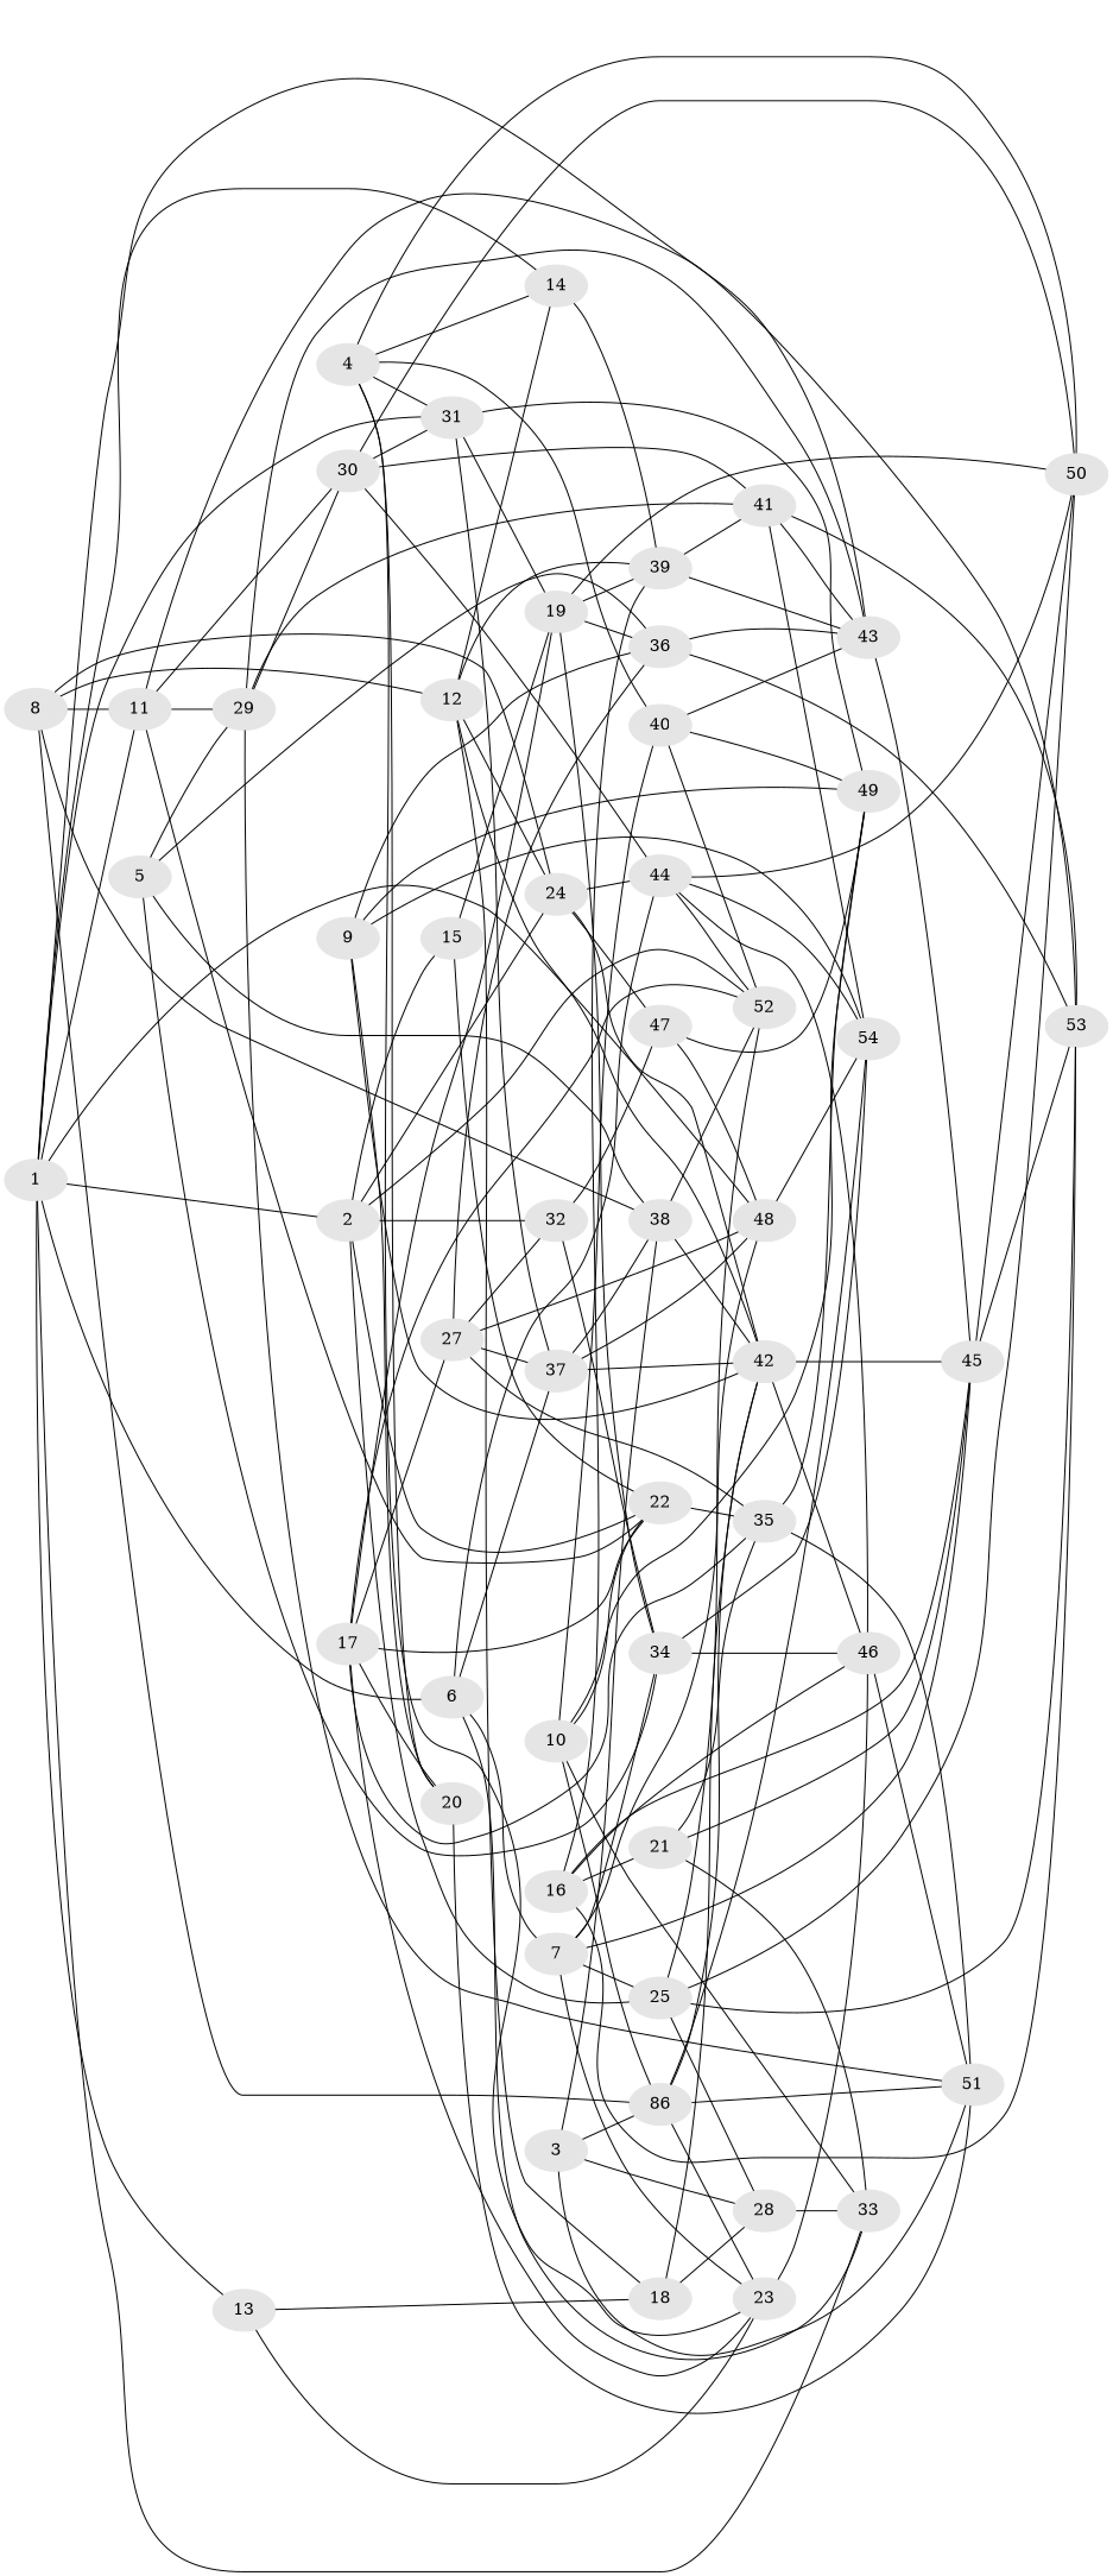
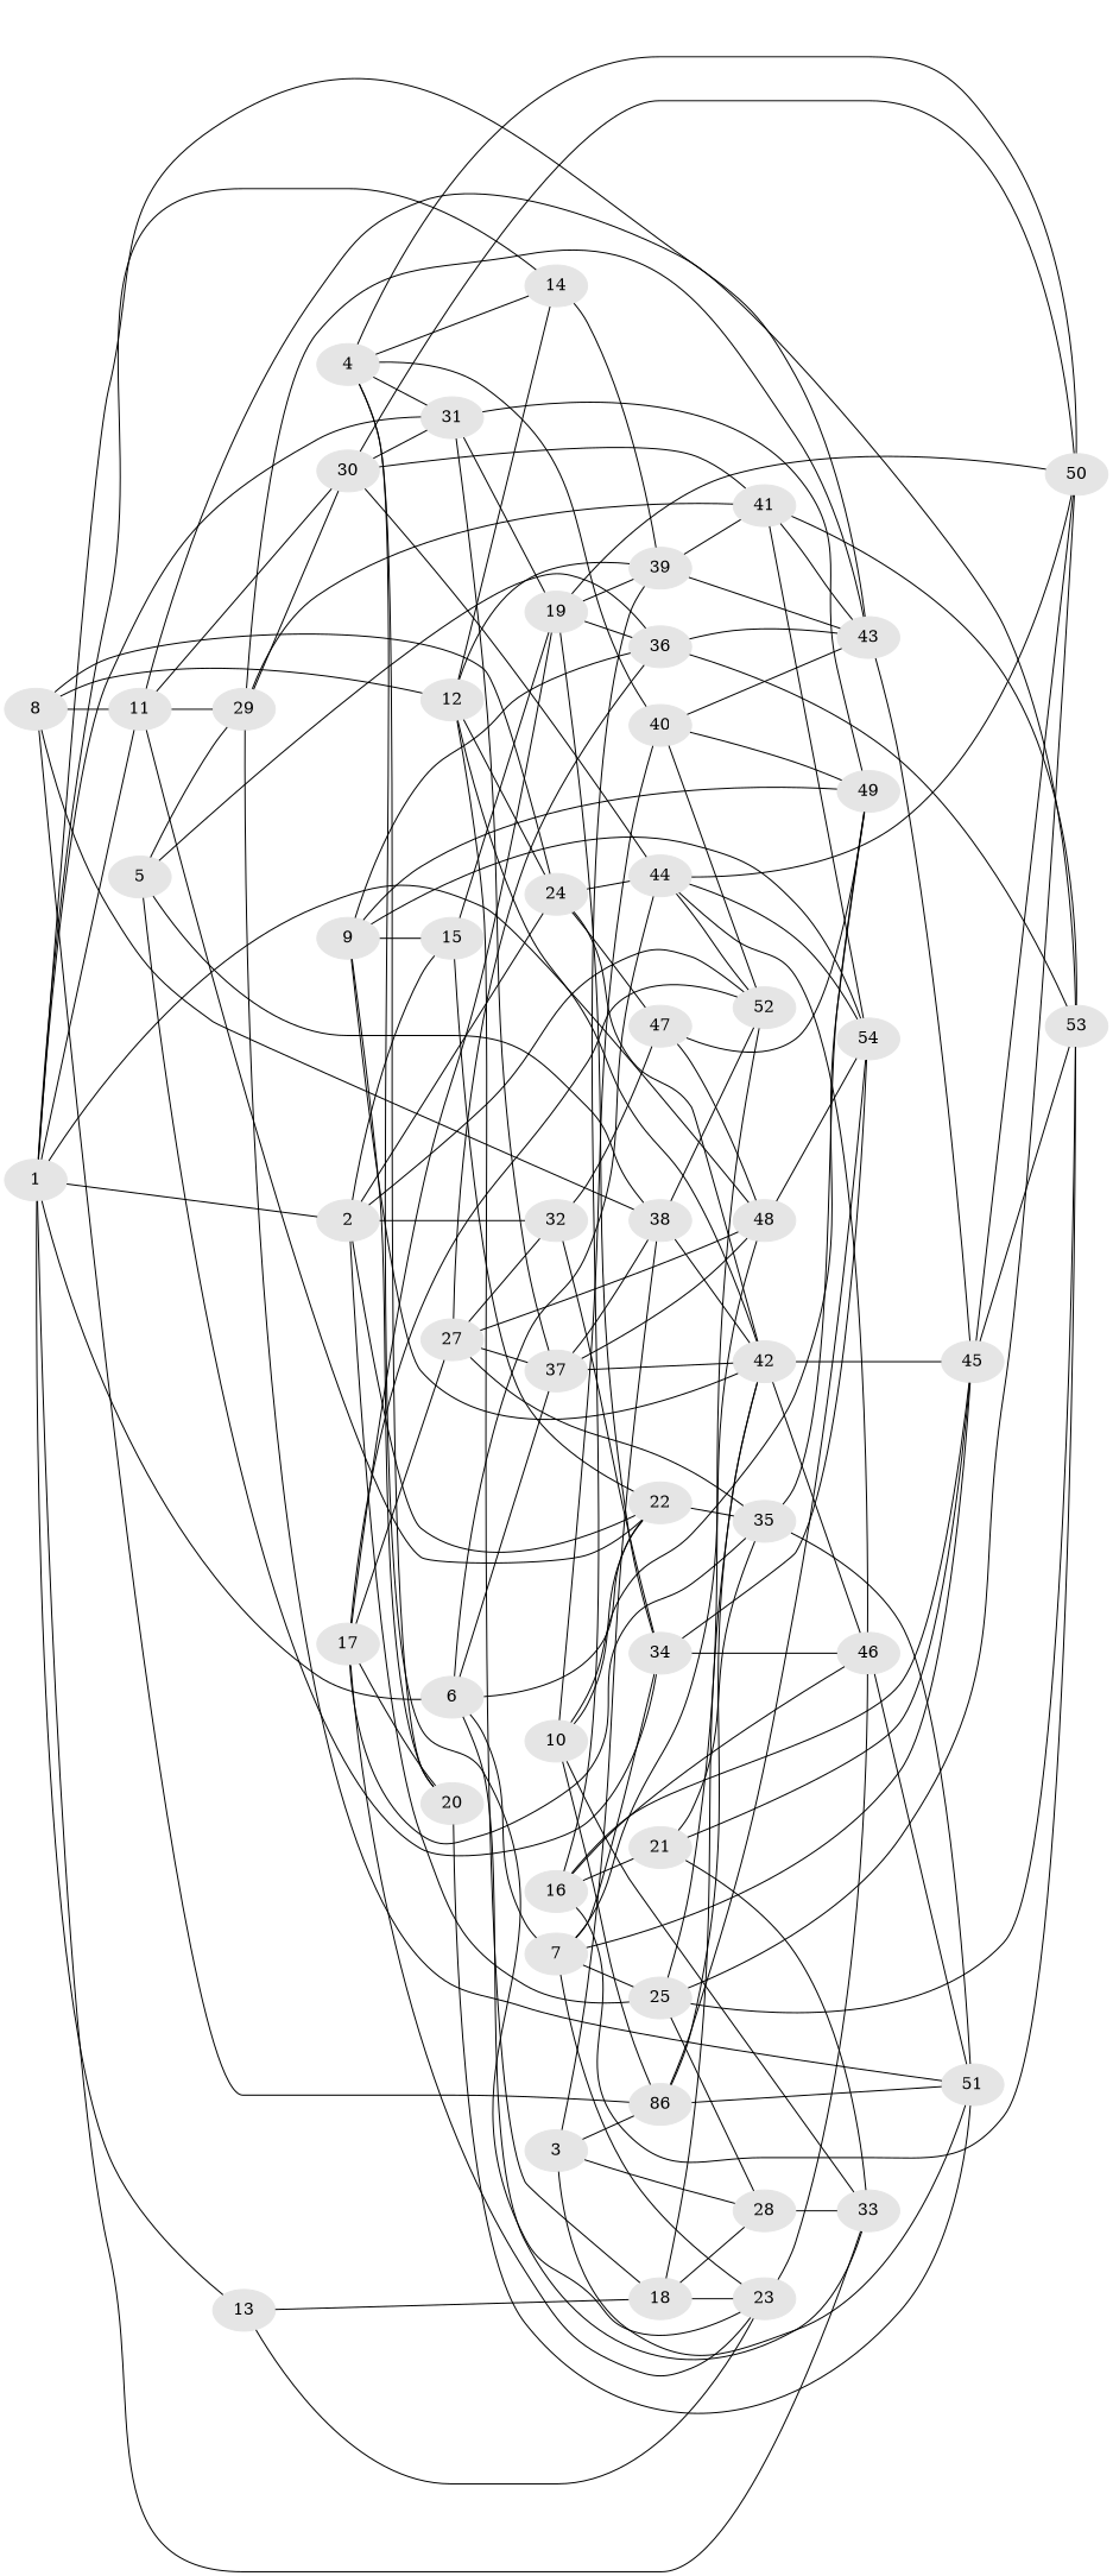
  graph {
    rankdir=LR
    node [color=gray90 style=filled]
    edge [weight=1.0]
    1
    2
    6
    11
    13
    14
    31
    33
    43
    48
    15
    22
    24
    25
    32
    52
    7
    37
    44
    29
    30
    53
    23
    18
    39
    49
    19
    45
    54
    35
    42
    47
    28
    50
    34
    n36 [label=86]
    3
    38
    51
    4
    20
    40
    46
    5
    36
    41
    8
    12
    9
    10
    16
    21
    17
    27
    1 -- 2
    1 -- 6
    1 -- 11
    1 -- 13 [weight=2.0]
    1 -- 14
    1 -- 31
    1 -- 33
    1 -- 43
    1 -- 48
    2 -- 15
    2 -- 22
    2 -- 24
    2 -- 25
    2 -- 32
    2 -- 52
    6 -- 33
-   17 -- 22
+   6 -- 22
    6 -- 7
    6 -- 37
    6 -- 44
    11 -- 22
    11 -- 29
    11 -- 30
    11 -- 53
    13 -- 23
    13 -- 18
    14 -- 39
    31 -- 37
    31 -- 49
    31 -- 19
    43 -- 45 [weight=2.0]
    48 -- 54
    15 -- 22
    15 -- 19
    22 -- 35
    24 -- 44
    24 -- 42
    24 -- 47
    25 -- 52
    25 -- 53
    25 -- 28
    25 -- 50
    32 -- 47
    32 -- 34
    7 -- 48
    7 -- 25
    7 -- 23
    7 -- 45
    7 -- 34
    37 -- 48
    37 -- 42
    37 -- 38
    44 -- 52
    44 -- 54
    44 -- 50
    44 -- 46
    29 -- 43
    29 -- 30
    29 -- 51
    29 -- 41
    30 -- 31
    30 -- 44
    30 -- 50
    30 -- 41
    23 -- 46
-   n36 -- 23
+   18 -- 23
    18 -- 42
    18 -- 28
    39 -- 43
    39 -- 41
    19 -- 39
    19 -- 50
    19 -- 34
    19 -- 36
    45 -- 53
    45 -- 50
    35 -- 49
    35 -- 51
    42 -- 45 [weight=2.0]
    42 -- 46
    47 -- 48
    47 -- 49
    28 -- 33 [weight=2.0]
    34 -- 54
    34 -- 46
    n36 -- 54
    n36 -- 42
    n36 -- 51
    3 -- 28
    3 -- n36
    3 -- 38
    3 -- 51
    38 -- 52
    38 -- 42
    4 -- 14
    4 -- 31
    4 -- 23
    4 -- 50
    4 -- 20
    4 -- 40
    20 -- 51
    40 -- 43
    40 -- 52
    40 -- 49
    46 -- 51
    5 -- 29
    5 -- 34
    5 -- 38
    5 -- 36
    36 -- 43
    36 -- 53
    41 -- 43
    41 -- 53
    41 -- 54
    8 -- 11
    8 -- 24
    8 -- n36
    8 -- 38
    8 -- 12
    12 -- 14
    12 -- 24
    12 -- 18
    12 -- 39
    12 -- 42
+   9 -- 15
    9 -- 49
    9 -- 54
    9 -- 42
    9 -- 20
    9 -- 36
    10 -- 33
    10 -- 22
    10 -- 49
    10 -- n36
    10 -- 40 [weight=2.0]
    16 -- 53
    16 -- 39
    16 -- 45
    16 -- 46
    16 -- 21
    21 -- 33
    21 -- 45
    21 -- 35
    17 -- 52
    17 -- 23
    17 -- 19
    17 -- 35
    17 -- 20
    17 -- 27
    27 -- 48
    27 -- 32
    27 -- 37
    27 -- 35
    27 -- 36
  }
